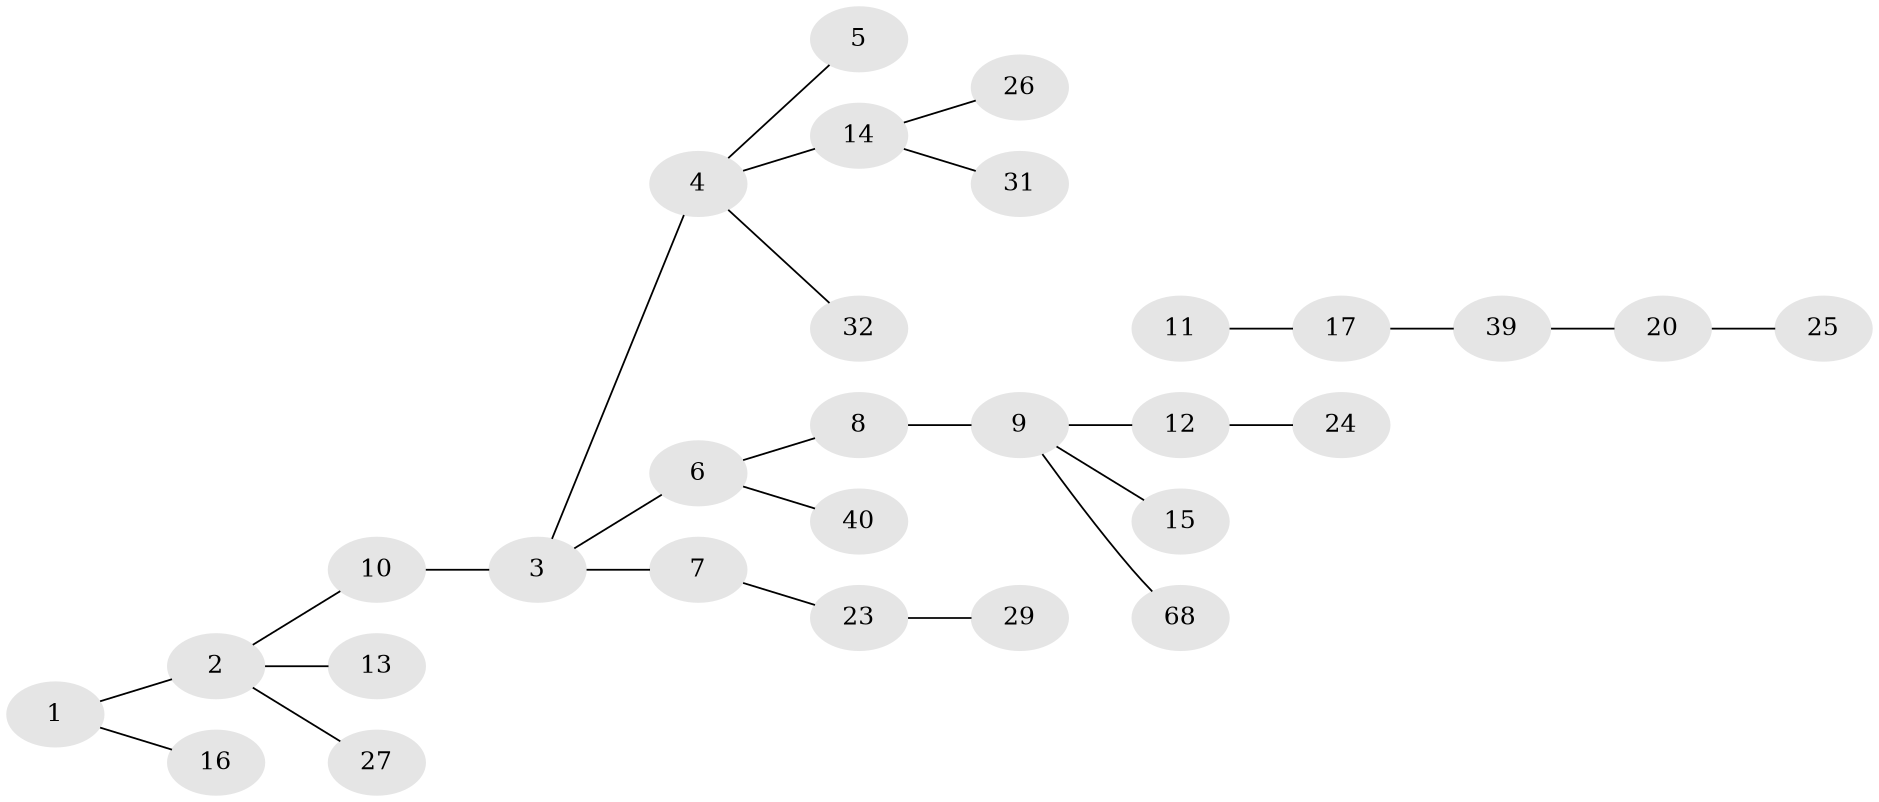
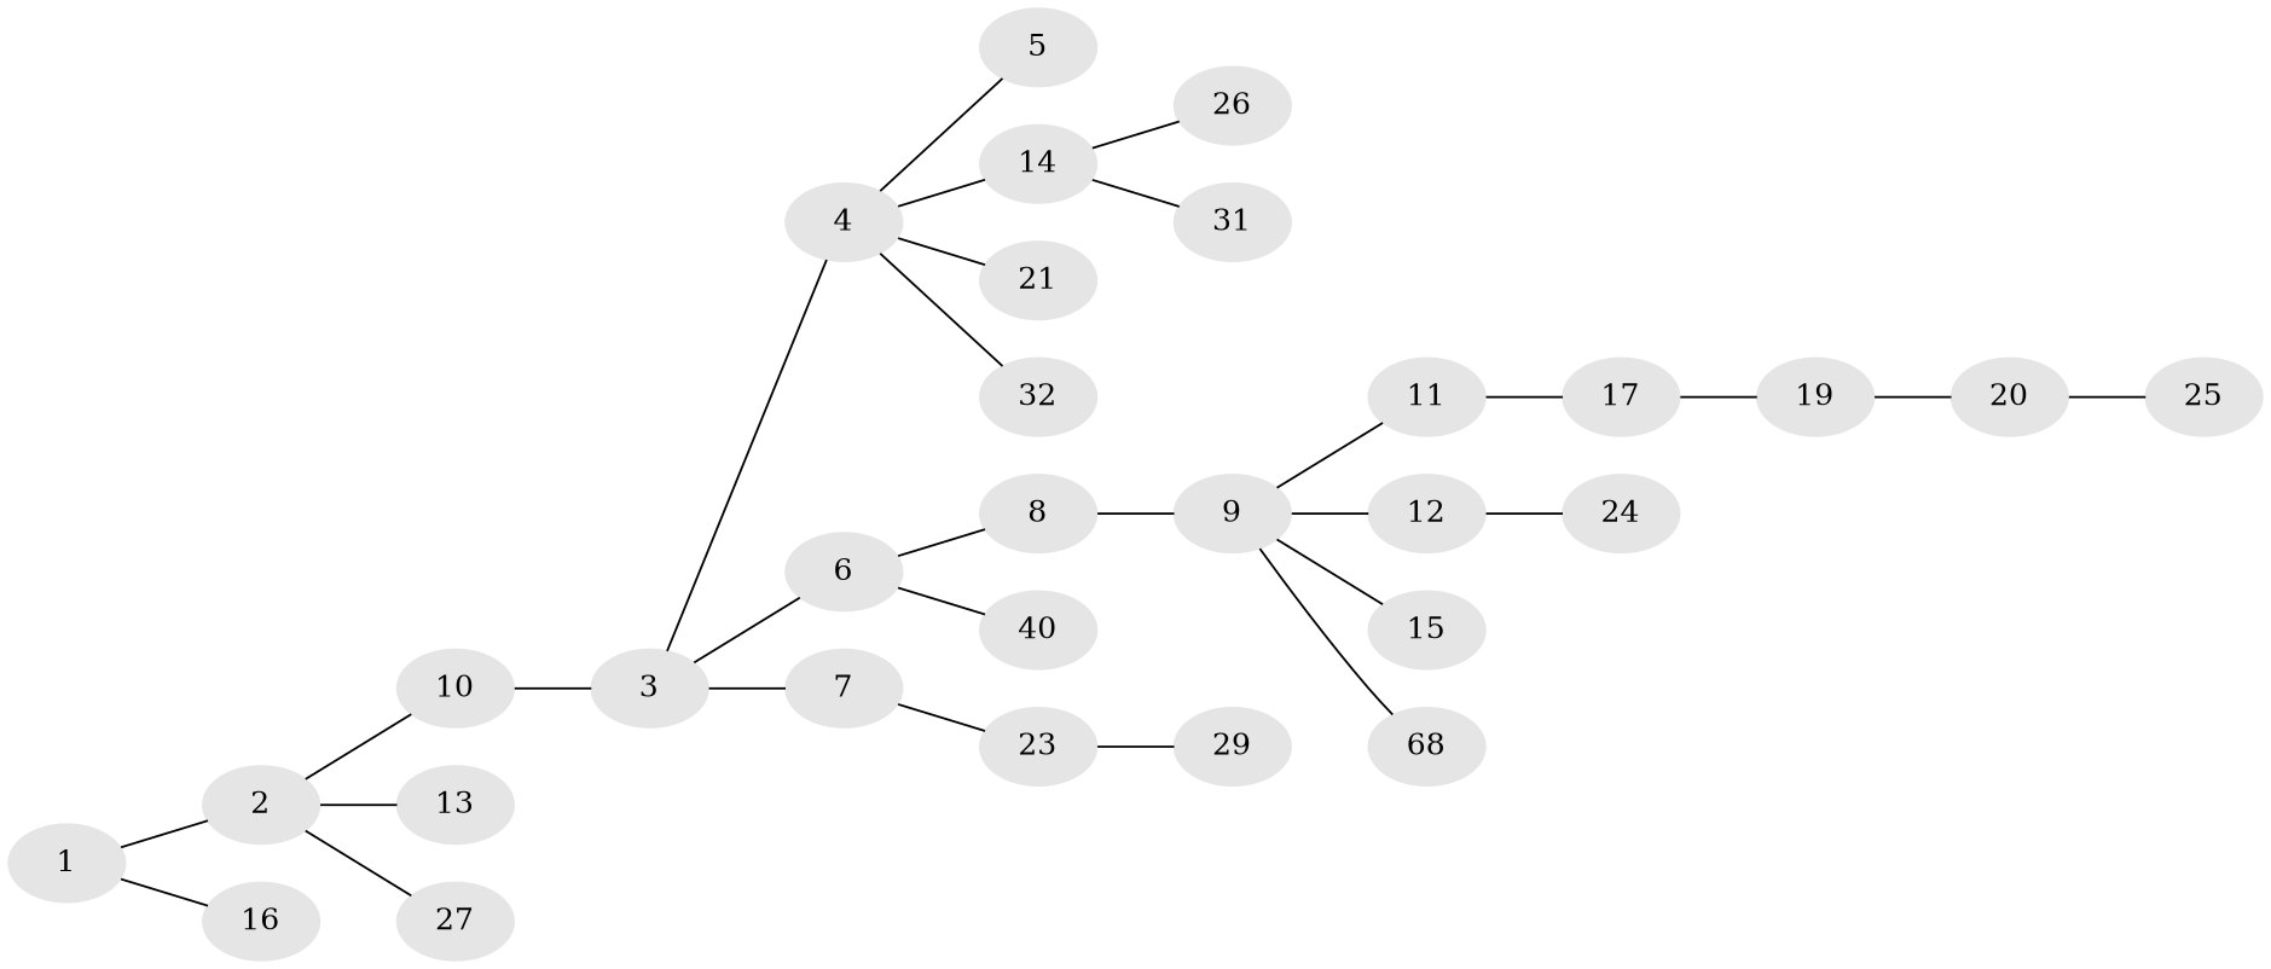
  graph {
    rankdir=LR
    node [color=gray90 style=filled]
    edge [weight=1.0]
    1
    2
    16
    10
    13
    27
    3
    4
    6
    7
    5
    14
+   21
    32
    8
    n16 [label=40]
    23
    26
    31
    9
    29
    11
    12
    15
    n25 [label=68]
    17
    24
-   19 [label=39]
+   19
    20
    25
    1 -- 2
    1 -- 16
    2 -- 10
    2 -- 13
    2 -- 27
    10 -- 3
    3 -- 4
    3 -- 6
    3 -- 7 [weight=3.0]
    4 -- 5 [weight=2.0]
    4 -- 14
+   4 -- 21
    4 -- 32
    6 -- 8
    6 -- n16
    7 -- 23
    14 -- 26
    14 -- 31
    8 -- 9
    23 -- 29
+   9 -- 11
    9 -- 12 [weight=2.0]
    9 -- 15
    9 -- n25
    11 -- 17
    12 -- 24
    17 -- 19
    19 -- 20
    20 -- 25
  }
